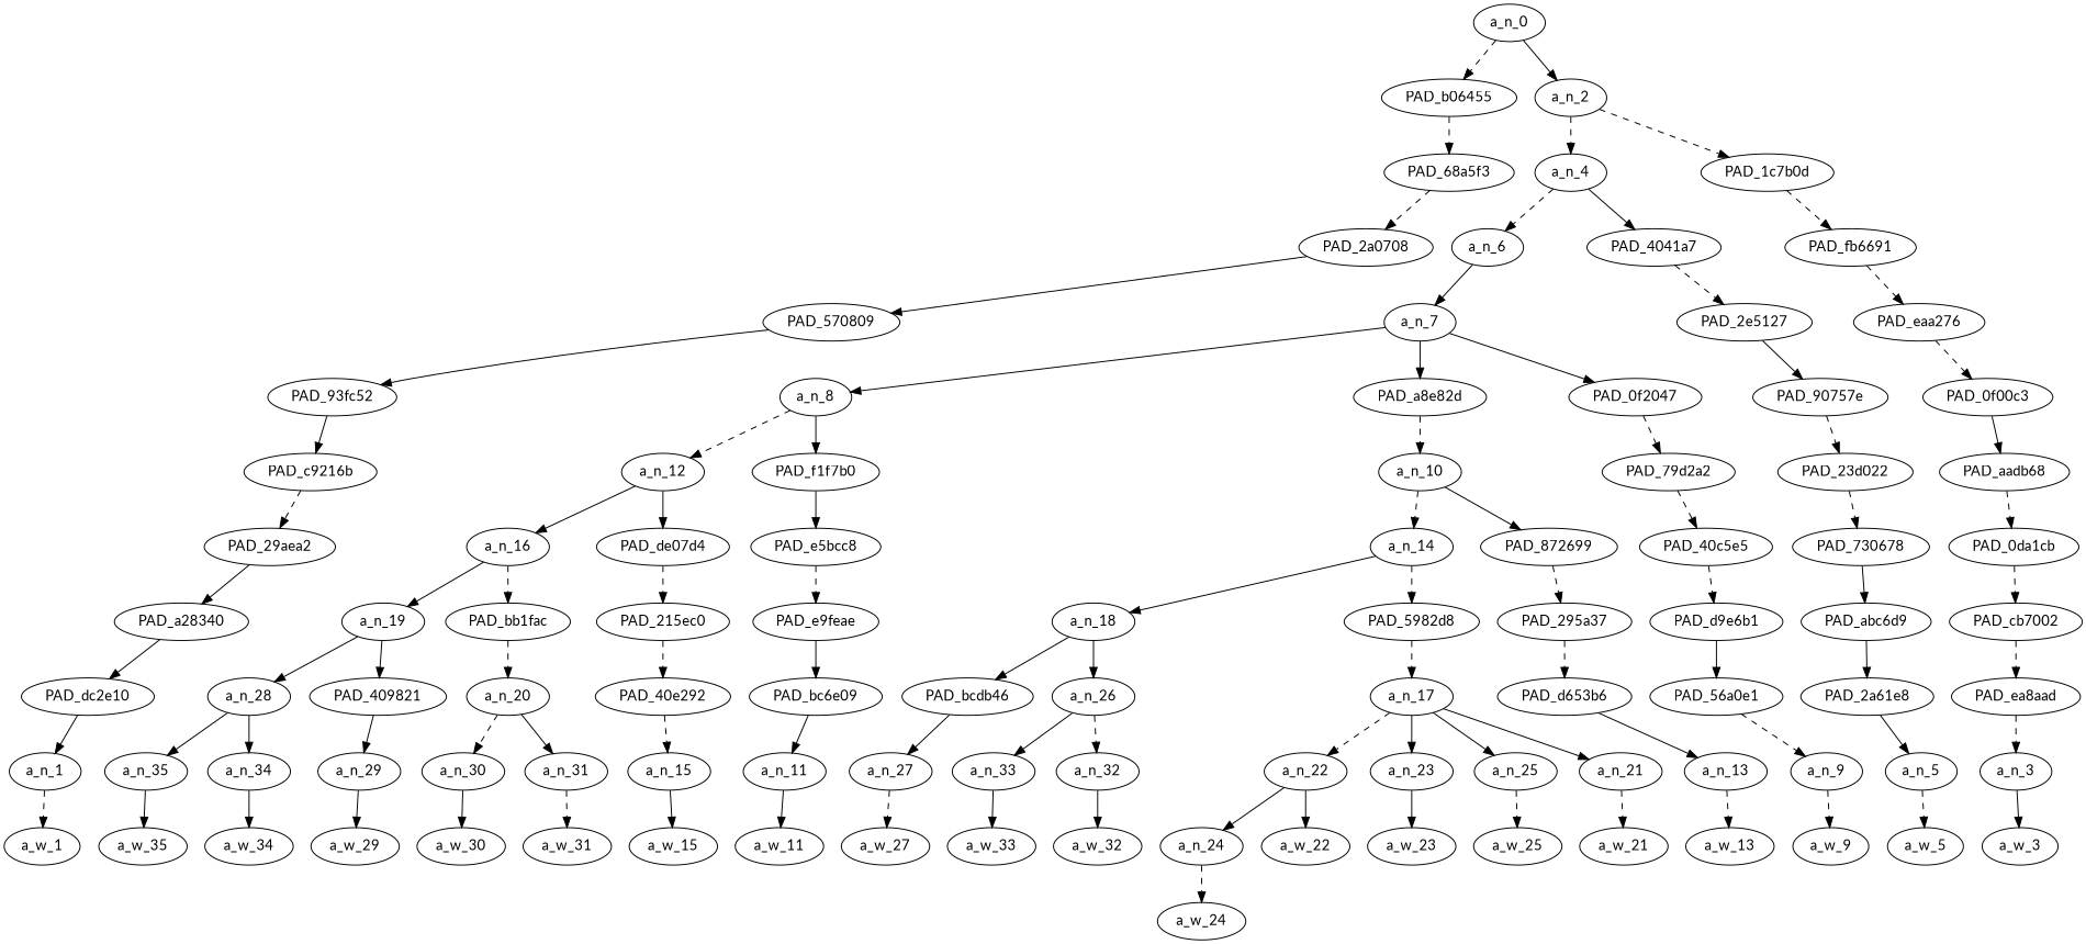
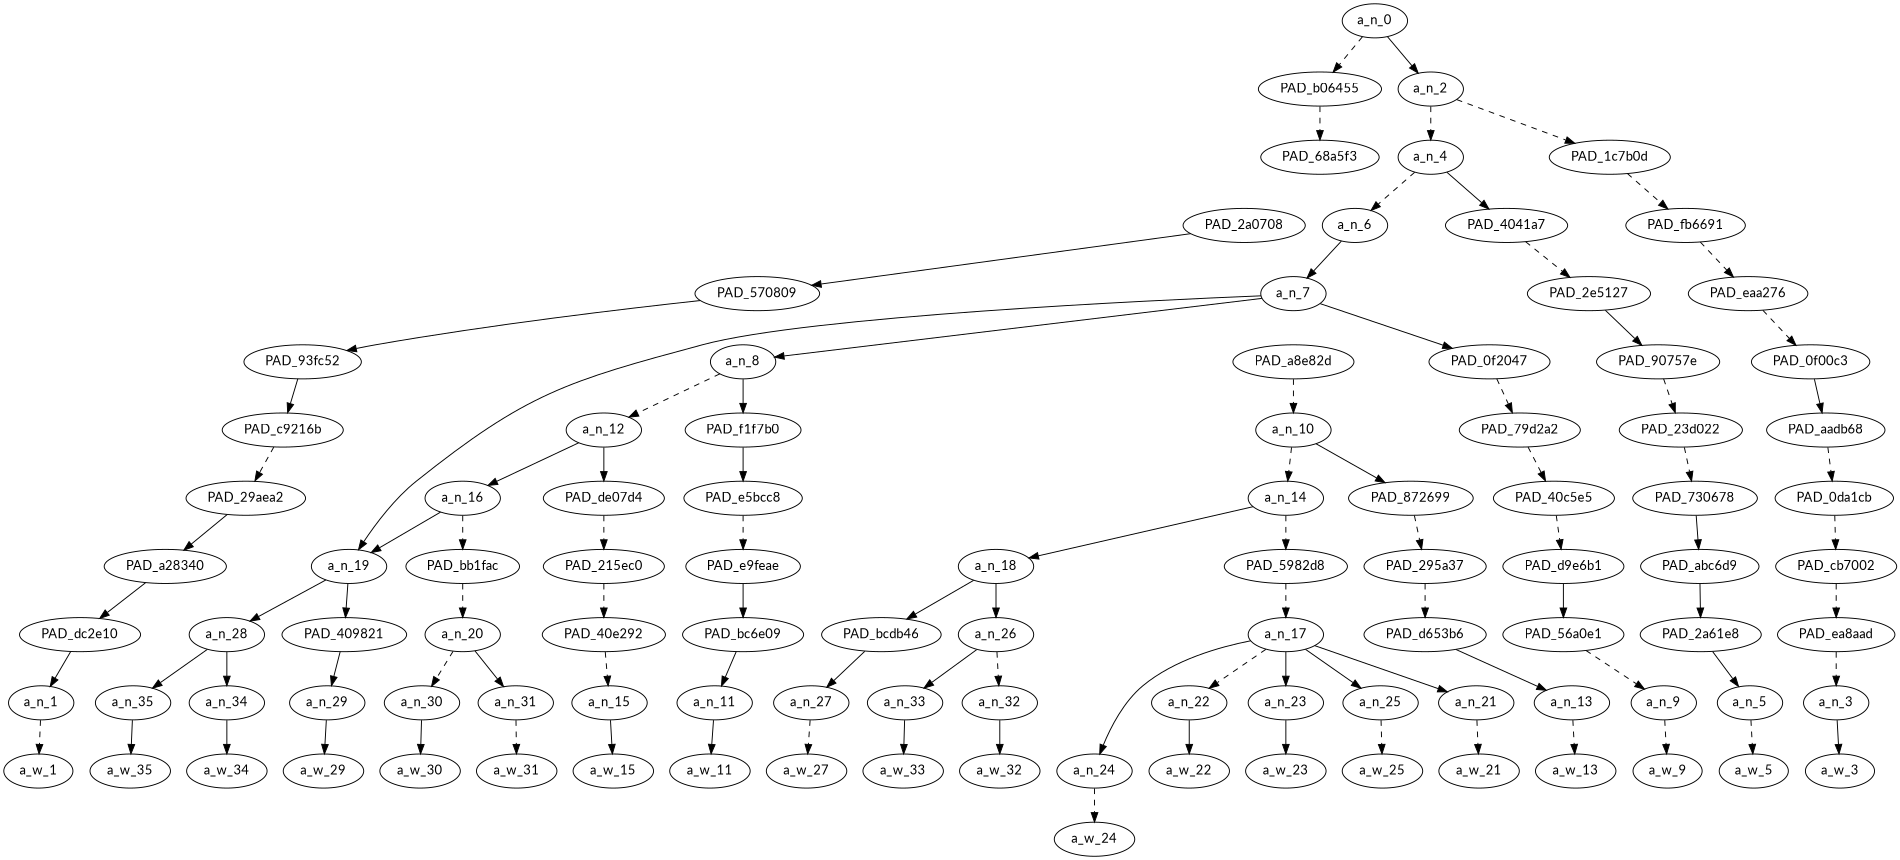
  strict digraph {
    fontname=Lato
    node [div_dir=1 fontname=Lato index=0 level=1 text_span="[0]" value=0.03557424]
    edge [fontname=Lato style=solid]
    a_n_0 [level=11 text_span="[0, 1, 2, 3, 4, 5, 6, 7, 8, 9, 10, 11, 12, 13, 14, 15, 16, 17, 18, 19]" value=0.99999998]
    PAD_b06455 [div_dir=-1 level=10]
    a_n_2 [index=1 level=10 text_span="[1, 2, 3, 4, 5, 6, 7, 8, 9, 10, 11, 12, 13, 14, 15, 16, 17, 18, 19]" value=0.96422281]
    PAD_68a5f3 [div_dir=-1 level=9]
    PAD_1c7b0d [index=1 level=9 text_span="[1]" value=0.05286437]
    a_n_4 [index=2 level=9 text_span="[2, 3, 4, 5, 6, 7, 8, 9, 10, 11, 12, 13, 14, 15, 16, 17, 18, 19]" value=0.91109593]
    PAD_2a0708 [div_dir=-1 level=8]
    PAD_fb6691 [index=1 level=8 text_span="[1]" value=0.05286437]
    PAD_4041a7 [div_dir=-1 index=2 level=8 text_span="[2]" value=0.03179150]
    a_n_6 [index=3 level=8 text_span="[3, 4, 5, 6, 7, 8, 9, 10, 11, 12, 13, 14, 15, 16, 17, 18, 19]" value=0.87905061]
    PAD_570809 [div_dir=-1 level=7]
    PAD_93fc52 [div_dir=-1 level=6]
    PAD_c9216b [div_dir=-1 level=5]
    PAD_29aea2 [div_dir=-1 level=4]
    PAD_a28340 [div_dir=-1 level=3]
    PAD_dc2e10 [div_dir=-1 level=2]
    a_n_1 [div_dir=-1]
    a_w_1 [div_dir=0 level=0 value=i]
    PAD_eaa276 [index=1 level=7 text_span="[1]" value=0.05286437]
    PAD_2e5127 [div_dir=-1 index=2 level=7 text_span="[2]" value=0.03179150]
    a_n_7 [index=3 level=7 text_span="[3, 4, 5, 6, 7, 8, 9, 10, 11, 12, 13, 14, 15, 16, 17, 18, 19]" value=0.87874689]
    PAD_0f00c3 [index=1 level=6 text_span="[1]" value=0.05286437]
    PAD_aadb68 [index=1 level=5 text_span="[1]" value=0.05286437]
    PAD_0da1cb [index=1 level=4 text_span="[1]" value=0.05286437]
    n25 [index=1 label=PAD_cb7002 level=3 text_span="[1]" value=0.05286437]
    PAD_ea8aad [index=1 level=2 text_span="[1]" value=0.05286437]
    a_n_3 [index=1 text_span="[1]" value=0.05286437]
    a_w_3 [div_dir=0 index=1 level=0 text_span="[1]" value=dont]
    PAD_90757e [div_dir=-1 index=2 level=6 text_span="[2]" value=0.03179150]
    PAD_0f2047 [div_dir=-1 index=4 level=6 text_span="[10]" value=0.03390460]
    a_n_8 [index=3 level=6 text_span="[3, 4, 5, 6, 7, 8, 9]" value=0.30955559]
    PAD_a8e82d [index=5 level=6 text_span="[11, 12, 13, 14, 15, 16, 17, 18, 19]" value=0.53498298]
    PAD_23d022 [div_dir=-1 index=2 level=5 text_span="[2]" value=0.03179150]
    PAD_730678 [div_dir=-1 index=2 level=4 text_span="[2]" value=0.03179150]
    PAD_abc6d9 [div_dir=-1 index=2 level=3 text_span="[2]" value=0.03179150]
    PAD_2a61e8 [div_dir=-1 index=2 level=2 text_span="[2]" value=0.03179150]
    a_n_5 [div_dir=-1 index=2 text_span="[2]" value=0.03179150]
    a_w_5 [div_dir=0 index=2 level=0 text_span="[2]" value=think]
    PAD_79d2a2 [div_dir=-1 index=5 level=5 text_span="[10]" value=0.03390460]
    PAD_f1f7b0 [index=3 level=5 text_span="[3]" value=0.02837178]
    a_n_12 [index=4 level=5 text_span="[4, 5, 6, 7, 8, 9]" value=0.28100564]
    a_n_10 [index=6 level=5 text_span="[11, 12, 13, 14, 15, 16, 17, 18, 19]" value=0.53498298]
    PAD_40c5e5 [div_dir=-1 index=6 level=4 text_span="[10]" value=0.03390460]
    PAD_e5bcc8 [index=3 level=4 text_span="[3]" value=0.02837178]
    n45 [index=4 label=PAD_de07d4 level=4 text_span="[4]" value=0.03095967]
    a_n_16 [index=5 level=4 text_span="[5, 6, 7, 8, 9]" value=0.24991062]
    PAD_872699 [index=7 level=4 text_span="[11]" value=0.04696134]
    a_n_14 [index=8 level=4 text_span="[12, 13, 14, 15, 16, 17, 18, 19]" value=0.48775192]
    PAD_d9e6b1 [div_dir=-1 index=7 level=3 text_span="[10]" value=0.03390460]
    PAD_56a0e1 [div_dir=-1 index=8 level=2 text_span="[10]" value=0.03390460]
    a_n_9 [div_dir=-1 index=10 text_span="[10]" value=0.03390460]
    a_w_9 [div_dir=0 index=10 level=0 text_span="[10]" value=he]
    PAD_e9feae [index=3 level=3 text_span="[3]" value=0.02837178]
    PAD_215ec0 [index=4 level=3 text_span="[4]" value=0.03095967]
    a_n_19 [div_dir=-1 index=5 level=3 text_span="[5, 6, 7]" value=0.14197086]
    PAD_bb1fac [index=6 level=3 text_span="[8, 9]" value=0.10785397]
    PAD_bc6e09 [index=3 level=2 text_span="[3]" value=0.02837178]
    a_n_11 [index=3 text_span="[3]" value=0.02837178]
    a_w_11 [div_dir=0 index=3 level=0 text_span="[3]" value=im]
    PAD_40e292 [index=4 level=2 text_span="[4]" value=0.03095967]
    PAD_409821 [index=6 level=2 text_span="[7]" value=0.04315186]
    a_n_28 [div_dir=-1 index=5 level=2 text_span="[5, 6]" value=0.09877749]
    a_n_20 [index=7 level=2 text_span="[8, 9]" value=0.10785397]
    a_n_15 [index=4 text_span="[4]" value=0.03095967]
    a_w_15 [div_dir=0 index=4 level=0 text_span="[4]" value=getting]
    a_n_29 [index=7 text_span="[7]" value=0.04315186]
    a_n_34 [index=5 text_span="[5]" value=0.03687749]
    a_n_35 [div_dir=-1 index=6 text_span="[6]" value=0.06173606]
    a_n_30 [index=8 text_span="[8]" value=0.06776284]
    a_n_31 [index=9 text_span="[9]" value=0.03990133]
    a_w_29 [div_dir=0 index=7 level=0 text_span="[7]" value=them]
    a_w_34 [div_dir=0 index=5 level=0 text_span="[5]" value=my]
    a_w_35 [div_dir=0 index=6 level=0 text_span="[6]" value=baby]
    a_w_30 [div_dir=0 index=8 level=0 text_span="[8]" value=white]
    a_w_31 [div_dir=0 index=9 level=0 text_span="[9]" value=9]
    PAD_295a37 [index=8 level=3 text_span="[11]" value=0.04696134]
    PAD_5982d8 [index=9 level=3 text_span="[12, 13, 14, 15, 16]" value=0.39514455]
    a_n_18 [div_dir=-1 index=10 level=3 text_span="[17, 18, 19]" value=0.09236872]
    PAD_d653b6 [index=9 level=2 text_span="[11]" value=0.04696134]
    a_n_17 [index=10 level=2 text_span="[12, 13, 14, 15, 16]" value=0.39514455]
    PAD_bcdb46 [div_dir=-1 index=12 level=2 text_span="[19]" value=0.03728388]
    a_n_26 [div_dir=-1 index=11 level=2 text_span="[17, 18]" value=0.05498630]
    a_n_13 [index=11 text_span="[11]" value=0.04696134]
    a_w_13 [div_dir=0 index=11 level=0 text_span="[11]" value=has]
    a_n_21 [div_dir=-1 index=12 text_span="[12]" value=0.04616475]
    a_n_22 [index=13 text_span="[13]" value=0.08864095]
    a_n_23 [index=14 text_span="[14]" value=0.07052672]
    a_n_24 [index=15 text_span="[15]" value=0.03825153]
    a_n_25 [index=16 text_span="[16]" value=0.15119976]
    a_n_27 [div_dir=-1 index=19 text_span="[19]" value=0.03728388]
    a_n_32 [div_dir=-1 index=17 text_span="[17]" value=0.02857228]
    a_n_33 [index=18 text_span="[18]" value=0.02638150]
    a_w_21 [div_dir=0 index=12 level=0 text_span="[12]" value=two]
    a_w_22 [div_dir=0 index=13 level=0 text_span="[13]" value=white1]
    a_w_23 [div_dir=0 index=14 level=0 text_span="[14]" value=j]
    a_w_24 [div_dir=0 index=15 level=0 text_span="[15]" value=and]
    a_w_25 [div_dir=0 index=16 level=0 text_span="[16]" value=nikes]
    a_w_27 [div_dir=0 index=19 level=0 text_span="[19]" value=touched]
    a_w_32 [div_dir=0 index=17 level=0 text_span="[17]" value=not]
    a_w_33 [div_dir=0 index=18 level=0 text_span="[18]" value=even]
    a_n_0 -> PAD_b06455 [style=dashed]
    a_n_0 -> a_n_2
    PAD_b06455 -> PAD_68a5f3 [style=dashed]
    a_n_2 -> PAD_1c7b0d [style=dashed]
    a_n_2 -> a_n_4 [style=dashed]
-   PAD_68a5f3 -> PAD_2a0708 [style=dashed]
    PAD_1c7b0d -> PAD_fb6691 [style=dashed]
    a_n_4 -> PAD_4041a7
    a_n_4 -> a_n_6 [style=dashed]
    PAD_2a0708 -> PAD_570809
    PAD_fb6691 -> PAD_eaa276 [style=dashed]
    PAD_4041a7 -> PAD_2e5127 [style=dashed]
    a_n_6 -> a_n_7
    PAD_570809 -> PAD_93fc52
    PAD_93fc52 -> PAD_c9216b
    PAD_c9216b -> PAD_29aea2 [style=dashed]
    PAD_29aea2 -> PAD_a28340
    PAD_a28340 -> PAD_dc2e10
    PAD_dc2e10 -> a_n_1
    a_n_1 -> a_w_1 [style=dashed]
    PAD_eaa276 -> PAD_0f00c3 [style=dashed]
    PAD_2e5127 -> PAD_90757e
    a_n_7 -> PAD_0f2047
    a_n_7 -> a_n_8
-   a_n_7 -> PAD_a8e82d
+   a_n_7 -> a_n_19
    PAD_0f00c3 -> PAD_aadb68
    PAD_aadb68 -> PAD_0da1cb [style=dashed]
    PAD_0da1cb -> n25 [style=dashed]
    n25 -> PAD_ea8aad [style=dashed]
    PAD_ea8aad -> a_n_3 [style=dashed]
    a_n_3 -> a_w_3
    PAD_90757e -> PAD_23d022 [style=dashed]
    PAD_0f2047 -> PAD_79d2a2 [style=dashed]
    a_n_8 -> PAD_f1f7b0
    a_n_8 -> a_n_12 [style=dashed]
    PAD_a8e82d -> a_n_10 [style=dashed]
    PAD_23d022 -> PAD_730678 [style=dashed]
    PAD_730678 -> PAD_abc6d9
    PAD_abc6d9 -> PAD_2a61e8
    PAD_2a61e8 -> a_n_5
    a_n_5 -> a_w_5 [style=dashed]
    PAD_79d2a2 -> PAD_40c5e5 [style=dashed]
    PAD_f1f7b0 -> PAD_e5bcc8
    a_n_12 -> n45
    a_n_12 -> a_n_16
    a_n_10 -> PAD_872699
    a_n_10 -> a_n_14 [style=dashed]
    PAD_40c5e5 -> PAD_d9e6b1 [style=dashed]
    PAD_e5bcc8 -> PAD_e9feae [style=dashed]
    n45 -> PAD_215ec0 [style=dashed]
    a_n_16 -> a_n_19
    a_n_16 -> PAD_bb1fac [style=dashed]
    PAD_872699 -> PAD_295a37 [style=dashed]
    a_n_14 -> PAD_5982d8 [style=dashed]
    a_n_14 -> a_n_18
    PAD_d9e6b1 -> PAD_56a0e1
    PAD_56a0e1 -> a_n_9 [style=dashed]
    a_n_9 -> a_w_9 [style=dashed]
    PAD_e9feae -> PAD_bc6e09
    PAD_215ec0 -> PAD_40e292 [style=dashed]
    a_n_19 -> PAD_409821
    a_n_19 -> a_n_28
    PAD_bb1fac -> a_n_20 [style=dashed]
    PAD_bc6e09 -> a_n_11
    a_n_11 -> a_w_11
    PAD_40e292 -> a_n_15 [style=dashed]
    PAD_409821 -> a_n_29
    a_n_28 -> a_n_34
    a_n_28 -> a_n_35
    a_n_20 -> a_n_30 [style=dashed]
    a_n_20 -> a_n_31
    a_n_15 -> a_w_15
    a_n_29 -> a_w_29
    a_n_34 -> a_w_34
    a_n_35 -> a_w_35
    a_n_30 -> a_w_30
    a_n_31 -> a_w_31 [style=dashed]
    PAD_295a37 -> PAD_d653b6 [style=dashed]
    PAD_5982d8 -> a_n_17 [style=dashed]
    a_n_18 -> PAD_bcdb46
    a_n_18 -> a_n_26
    PAD_d653b6 -> a_n_13
    a_n_17 -> a_n_21
    a_n_17 -> a_n_22 [style=dashed]
    a_n_17 -> a_n_23
-   a_n_22 -> a_n_24
+   a_n_17 -> a_n_24
    a_n_17 -> a_n_25
    PAD_bcdb46 -> a_n_27
    a_n_26 -> a_n_32 [style=dashed]
    a_n_26 -> a_n_33
    a_n_13 -> a_w_13 [style=dashed]
    a_n_21 -> a_w_21 [style=dashed]
    a_n_22 -> a_w_22
    a_n_23 -> a_w_23
    a_n_24 -> a_w_24 [style=dashed]
    a_n_25 -> a_w_25 [style=dashed]
    a_n_27 -> a_w_27 [style=dashed]
    a_n_32 -> a_w_32
    a_n_33 -> a_w_33
  }
